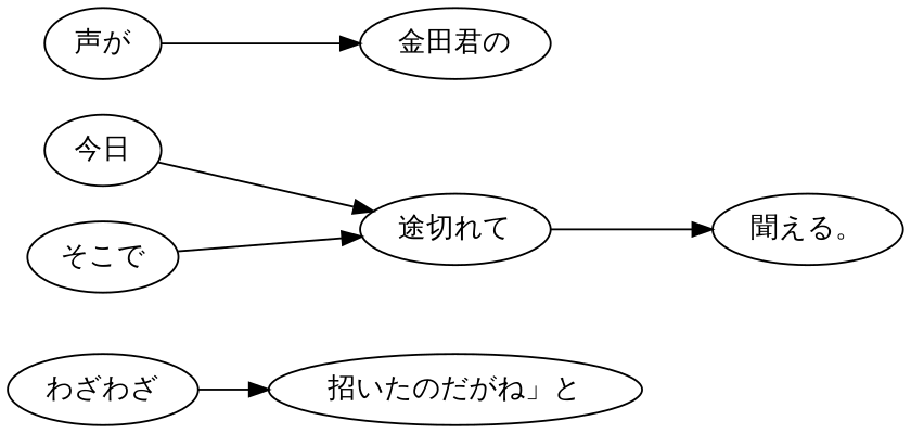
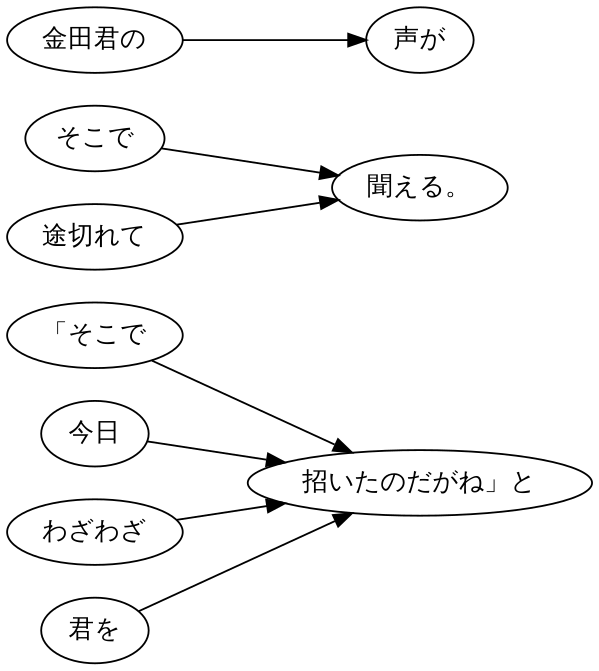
  digraph {
    rankdir=LR
+   n1 [label="「そこで"]
    n2 [label="招いたのだがね」と"]
    n3 [label="今日"]
    n4 [label="わざわざ"]
+   n5 [label="君を"]
    n6 [label="聞える。"]
    n7 [label="そこで"]
    n8 [label="途切れて"]
    n9 [label="金田君の"]
    n10 [label="声が"]
-   n3 -> n8
+   n1 -> n2
+   n3 -> n2
    n4 -> n2
-   n7 -> n8
+   n5 -> n2
+   n7 -> n6
    n8 -> n6
-   n10 -> n9
+   n9 -> n10
  }
